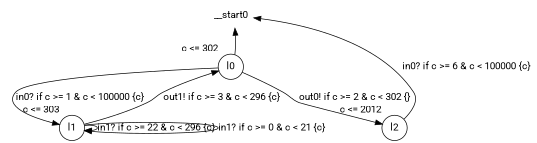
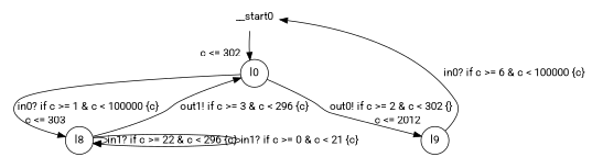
  digraph {
    fontname=Roboto
    node [fontname=Roboto shape=circle margin=0]
    edge [fontname=Roboto]
    __start0 [shape=none margin=""]
    n2 [label=l0 xlabel="c <= 302"]
-   n3 [label=l1 xlabel="c <= 303"]
-   n4 [label=l2 xlabel="c <= 2012"]
-   n2 -> __start0
+   n3 [label=l8 xlabel="c <= 303"]
+   n4 [label=l9 xlabel="c <= 2012"]
+   __start0 -> n2
    n2 -> n3 [label="in0? if c >= 1 & c < 100000 {c} "]
    n2 -> n4 [label="out0! if c >= 2 & c < 302 {} "]
    n3 -> n2 [label="out1! if c >= 3 & c < 296 {c} "]
    n3 -> n3 [label="in1? if c >= 22 & c < 296 {c} "]
    n3 -> n3 [label="in1? if c >= 0 & c < 21 {c} "]
    n4 -> __start0 [label="in0? if c >= 6 & c < 100000 {c} "]
  }
